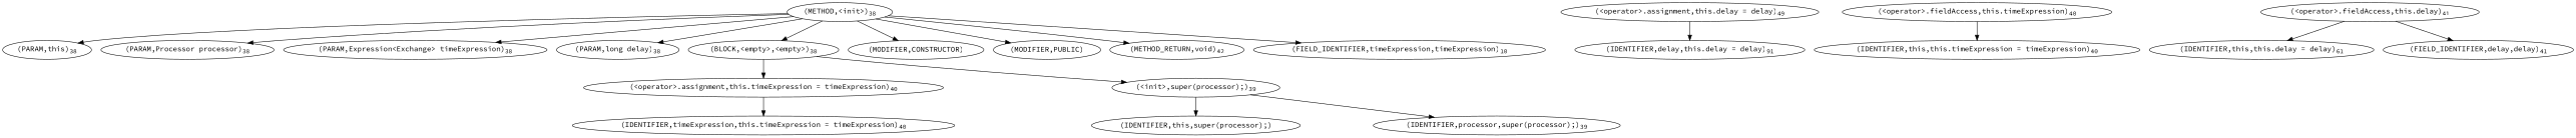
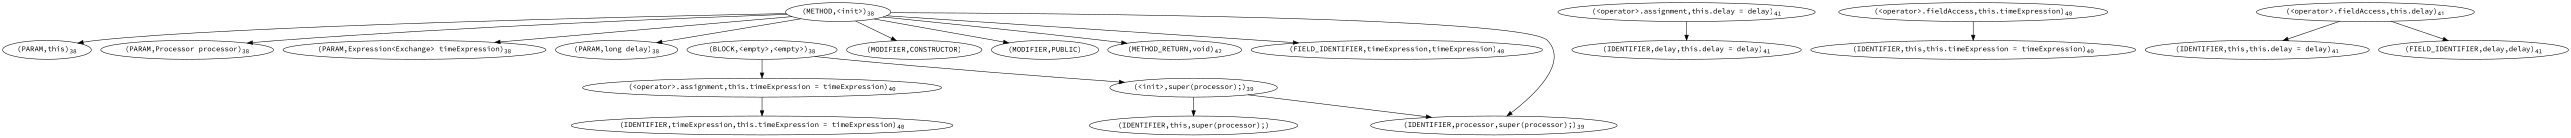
  digraph {
    fontname="Source Code Pro"
    node [fontname="Source Code Pro"]
    edge [fontname="Source Code Pro"]
    n1 [label=<(METHOD,&lt;init&gt;)<SUB>38</SUB>>]
    n2 [label=<(PARAM,this)<SUB>38</SUB>>]
    n3 [label=<(PARAM,Processor processor)<SUB>38</SUB>>]
    n4 [label=<(PARAM,Expression&lt;Exchange&gt; timeExpression)<SUB>38</SUB>>]
    n5 [label=<(PARAM,long delay)<SUB>38</SUB>>]
    n6 [label=<(BLOCK,&lt;empty&gt;,&lt;empty&gt;)<SUB>38</SUB>>]
    n7 [label=<(MODIFIER,CONSTRUCTOR)>]
    n8 [label=<(MODIFIER,PUBLIC)>]
    n9 [label=<(METHOD_RETURN,void)<SUB>42</SUB>>]
-   n10 [label=<(FIELD_IDENTIFIER,timeExpression,timeExpression)<SUB>10</SUB>>]
+   n10 [label=<(FIELD_IDENTIFIER,timeExpression,timeExpression)<SUB>40</SUB>>]
    n11 [label=<(&lt;init&gt;,super(processor);)<SUB>39</SUB>>]
    n12 [label=<(&lt;operator&gt;.assignment,this.timeExpression = timeExpression)<SUB>40</SUB>>]
    n13 [label=<(IDENTIFIER,this,super(processor);)>]
    n14 [label=<(IDENTIFIER,processor,super(processor);)<SUB>39</SUB>>]
    n15 [label=<(IDENTIFIER,timeExpression,this.timeExpression = timeExpression)<SUB>40</SUB>>]
-   n16 [label=<(&lt;operator&gt;.assignment,this.delay = delay)<SUB>49</SUB>>]
-   n17 [label=<(IDENTIFIER,delay,this.delay = delay)<SUB>91</SUB>>]
+   n16 [label=<(&lt;operator&gt;.assignment,this.delay = delay)<SUB>41</SUB>>]
+   n17 [label=<(IDENTIFIER,delay,this.delay = delay)<SUB>41</SUB>>]
    n18 [label=<(&lt;operator&gt;.fieldAccess,this.timeExpression)<SUB>40</SUB>>]
    n19 [label=<(IDENTIFIER,this,this.timeExpression = timeExpression)<SUB>40</SUB>>]
    n20 [label=<(&lt;operator&gt;.fieldAccess,this.delay)<SUB>41</SUB>>]
-   n21 [label=<(IDENTIFIER,this,this.delay = delay)<SUB>61</SUB>>]
+   n21 [label=<(IDENTIFIER,this,this.delay = delay)<SUB>41</SUB>>]
    n22 [label=<(FIELD_IDENTIFIER,delay,delay)<SUB>41</SUB>>]
    n1 -> n2
    n1 -> n3
    n1 -> n4
    n1 -> n5
-   n1 -> n6
+   n1 -> n14
    n1 -> n7
    n1 -> n8
    n1 -> n9
    n1 -> n10
    n6 -> n11
    n6 -> n12
    n11 -> n13
    n11 -> n14
    n12 -> n15
    n16 -> n17
    n18 -> n19
    n20 -> n21
    n20 -> n22
  }
